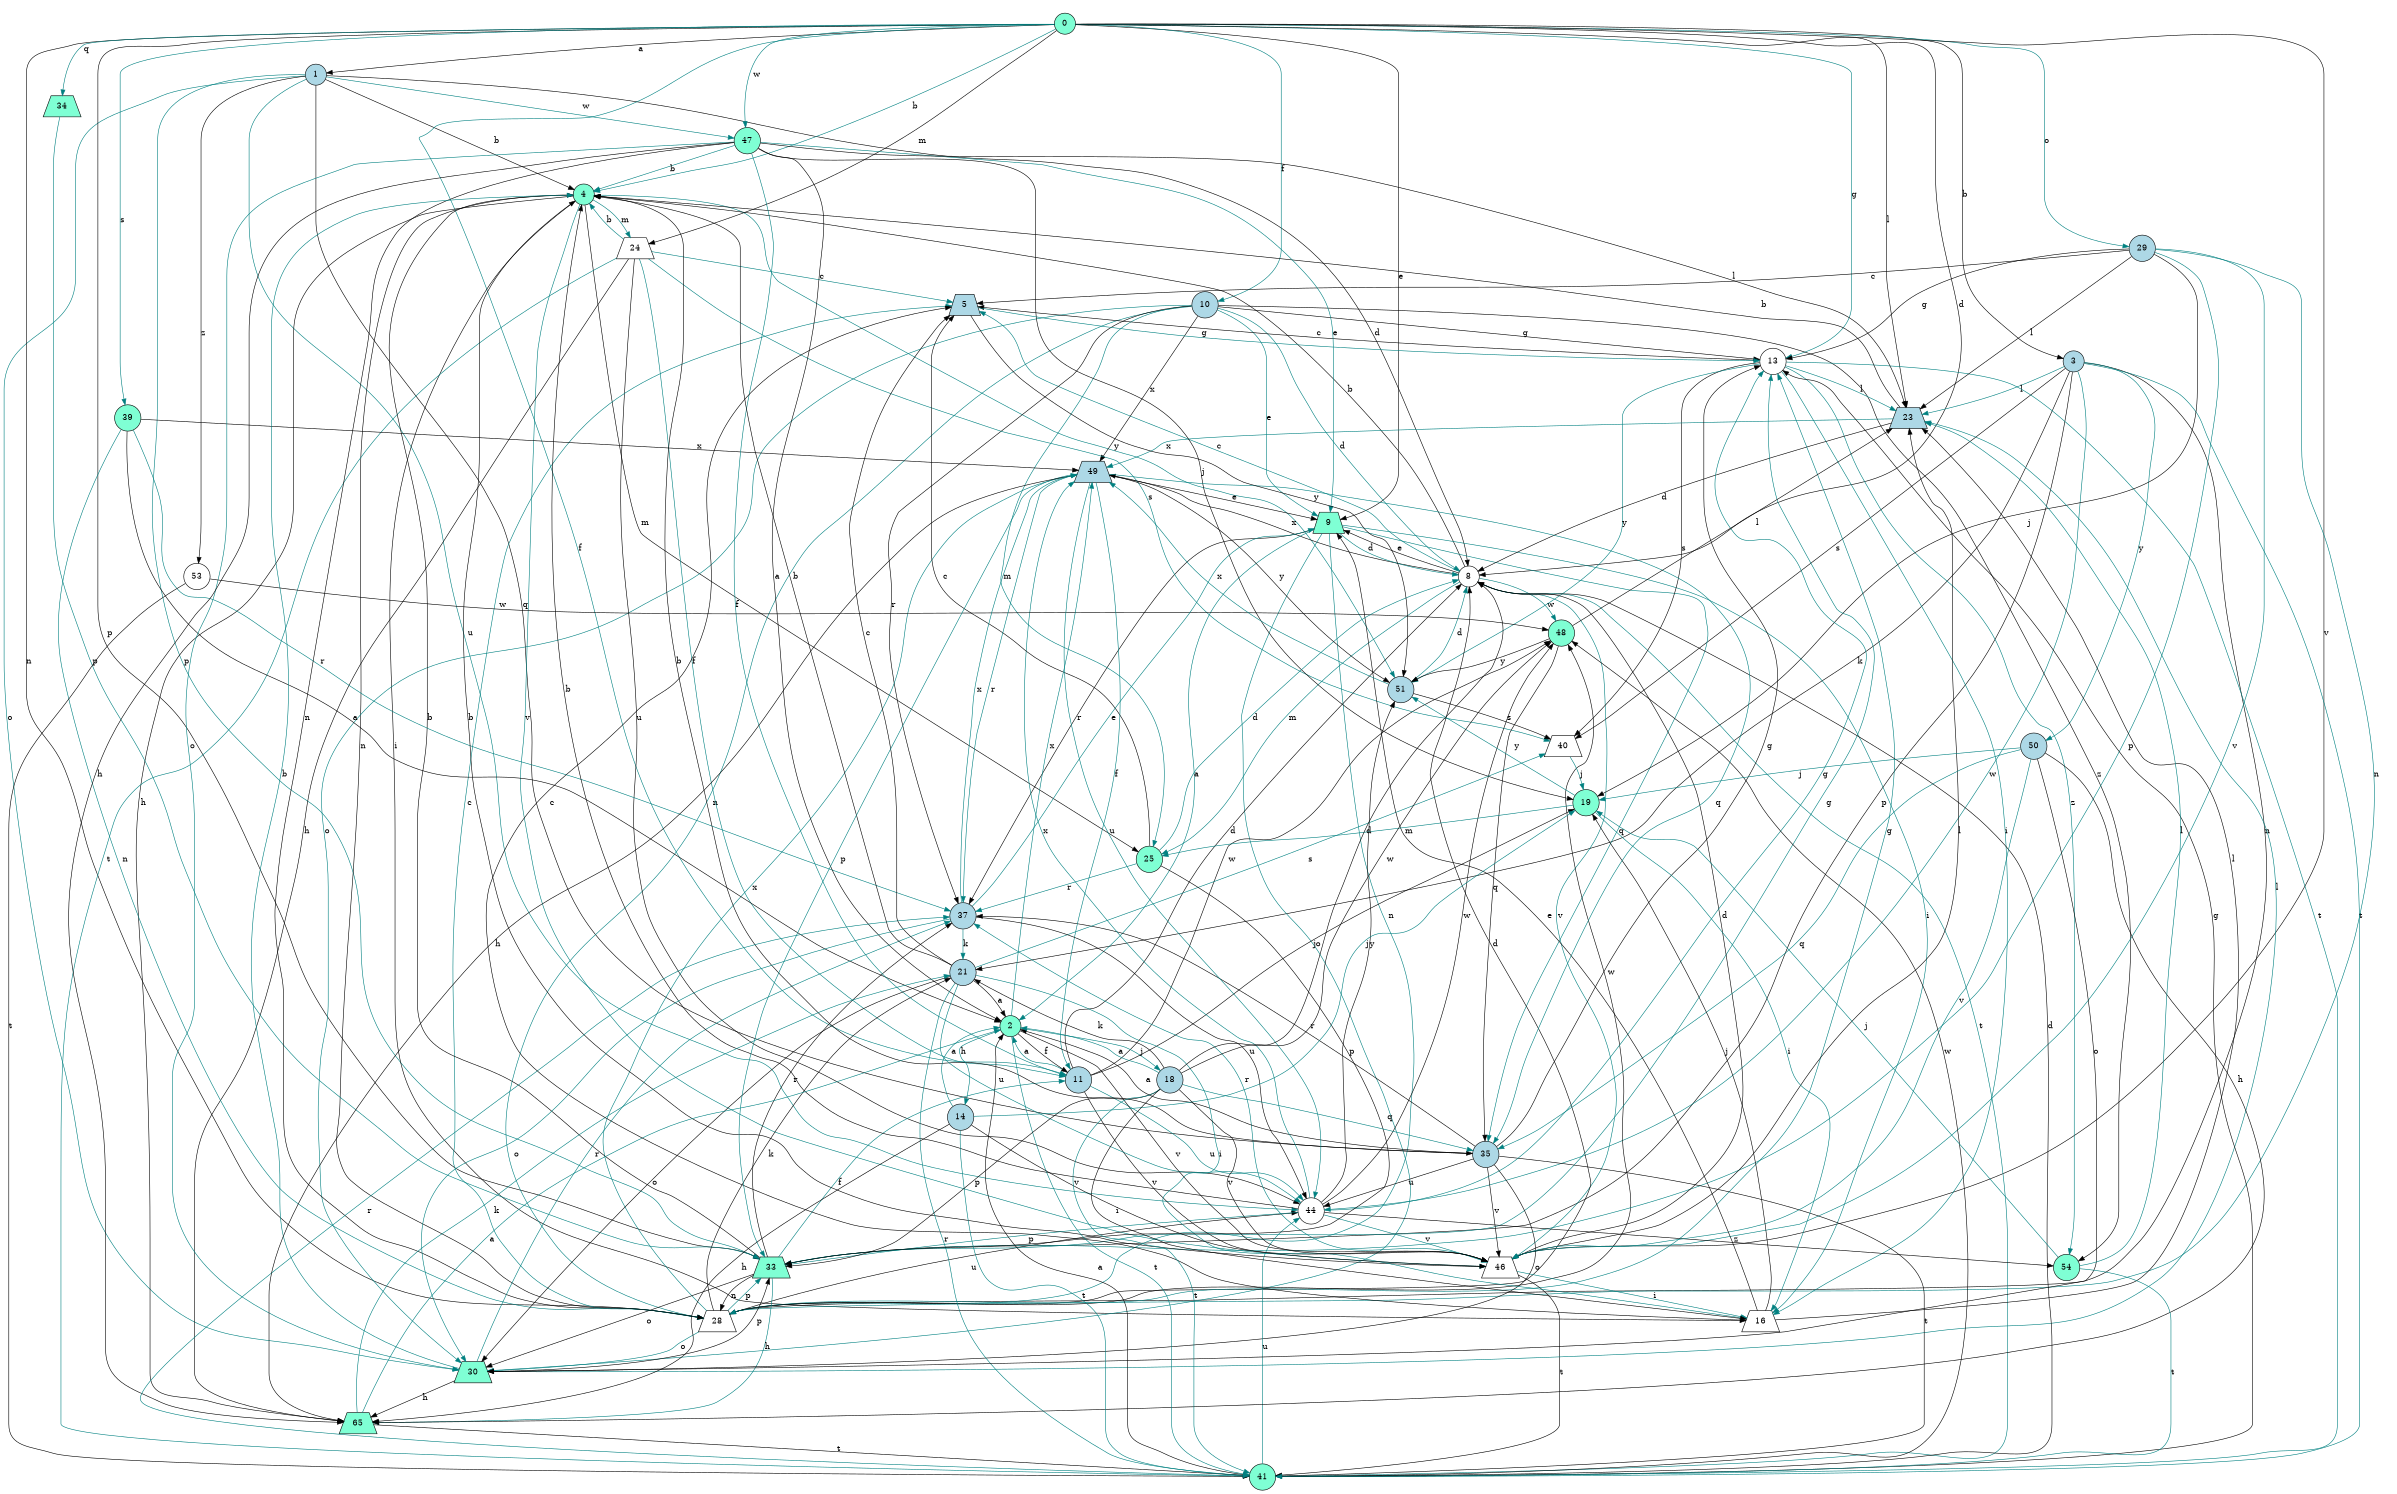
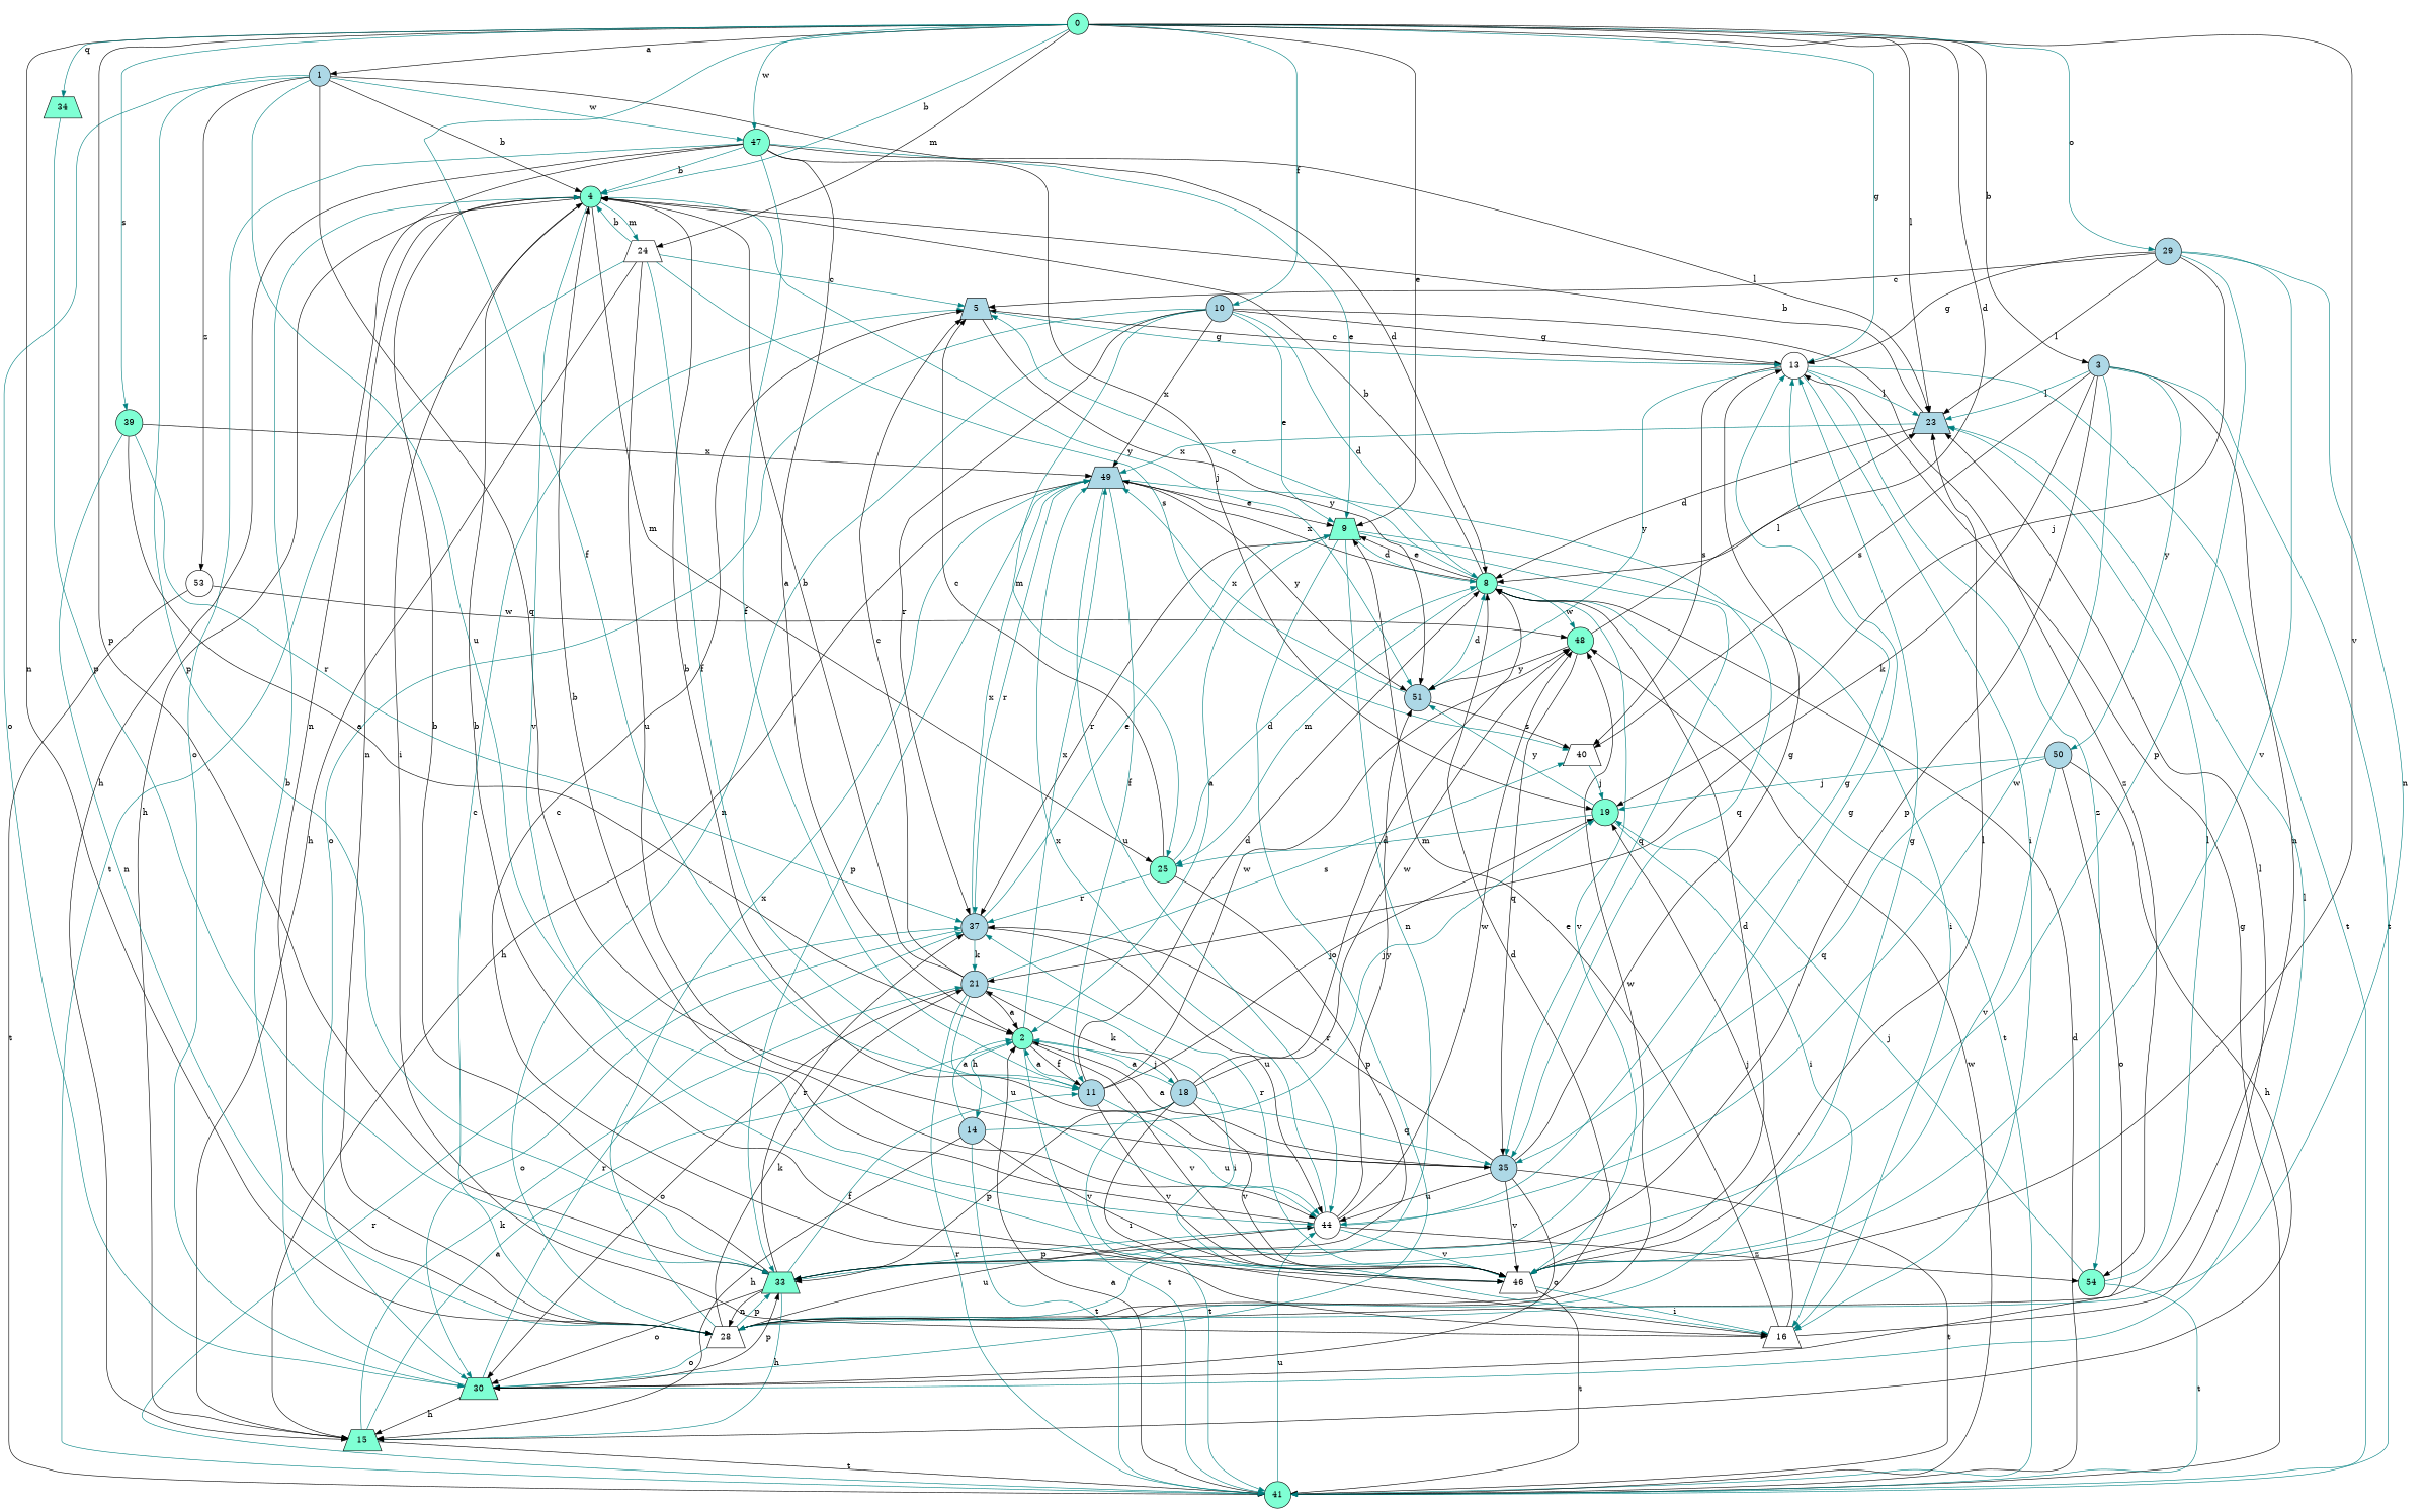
  strict digraph {
    node [fillcolor=aquamarine shape=circle style=filled]
    edge [color=teal]
    1 [fillcolor=lightblue]
    0
    3 [fillcolor=lightblue]
    4
-   8 [fillcolor=white]
+   8
    9 [shape=trapezium]
    10 [fillcolor=lightblue]
    11 [fillcolor=lightblue]
    13 [fillcolor=white]
    23 [fillcolor=lightblue shape=trapezium]
    24 [fillcolor=white shape=trapezium]
    28 [fillcolor=white shape=trapezium]
    29 [fillcolor=lightblue]
    33 [shape=trapezium]
    34 [shape=trapezium]
    39
    46 [fillcolor=white shape=trapezium]
    47
    30 [shape=trapezium]
    35 [fillcolor=lightblue]
    44 [fillcolor=white]
    53 [fillcolor=white]
    41
    21 [fillcolor=lightblue]
    40 [fillcolor=white shape=trapezium]
    50 [fillcolor=lightblue]
-   15 [shape=trapezium label=65]
+   15 [shape=trapezium]
    16 [fillcolor=white shape=trapezium]
    25
    51 [fillcolor=lightblue]
    49 [fillcolor=lightblue shape=trapezium]
    48
    5 [fillcolor=lightblue shape=trapezium]
    2
    37 [fillcolor=lightblue]
    54
    19
    14 [fillcolor=lightblue]
    18 [fillcolor=lightblue]
    1 -> 4 [color=black label=b]
    1 -> 8 [color=black label=d]
    1 -> 33 [label=p]
    1 -> 47 [label=w]
    1 -> 30 [label=o]
    1 -> 35 [color=black label=q]
    1 -> 44 [label=u]
    1 -> 53 [color=black label=z]
    0 -> 1 [color=black label=a]
    0 -> 3 [color=black label=b]
    0 -> 4 [label=b]
    0 -> 8 [color=black label=d]
    0 -> 9 [color=black label=e]
    0 -> 10 [label=f]
    0 -> 11 [label=f]
    0 -> 13 [label=g]
    0 -> 23 [color=black label=l]
    0 -> 24 [color=black label=m]
    0 -> 28 [color=black label=n]
    0 -> 29 [label=o]
    0 -> 33 [color=black label=p]
    0 -> 34 [label=q]
    0 -> 39 [label=s]
    0 -> 46 [color=black label=v]
    0 -> 47 [label=w]
    3 -> 23 [label=l]
    3 -> 28 [color=black label=n]
    3 -> 33 [color=black label=p]
    3 -> 44 [label=w]
    3 -> 41 [label=t]
    3 -> 21 [color=black label=k]
    3 -> 40 [color=black label=s]
    3 -> 50 [label=y]
    4 -> 24 [label=m]
    4 -> 28 [color=black label=n]
    4 -> 46 [label=v]
    4 -> 15 [color=black label=h]
    4 -> 16 [color=black label=i]
    4 -> 25 [color=black label=m]
    4 -> 51 [label=y]
    8 -> 4 [color=black label=b]
    8 -> 9 [color=black label=e]
    8 -> 46 [label=v]
    8 -> 41 [label=t]
    8 -> 25 [label=m]
    8 -> 49 [color=black label=x]
    8 -> 48 [label=w]
    8 -> 5 [label=c]
    9 -> 8 [label=d]
    9 -> 28 [label=n]
    9 -> 30 [label=o]
    9 -> 35 [label=q]
    9 -> 16 [label=i]
    9 -> 2 [label=a]
    9 -> 37 [color=black label=r]
    10 -> 8 [label=d]
    10 -> 9 [label=e]
    10 -> 13 [color=black label=g]
    10 -> 28 [label=n]
    10 -> 30 [label=o]
    10 -> 25 [label=m]
    10 -> 49 [color=black label=x]
    10 -> 37 [color=black label=r]
    10 -> 54 [color=black label=z]
    11 -> 8 [color=black label=d]
    11 -> 46 [color=black label=v]
    11 -> 44 [label=u]
    11 -> 48 [color=black label=w]
    11 -> 2 [label=a]
    11 -> 19 [color=black label=j]
    13 -> 23 [label=l]
    13 -> 41 [label=t]
    13 -> 40 [color=black label=s]
    13 -> 16 [label=i]
    13 -> 51 [label=y]
    13 -> 5 [color=black label=c]
    13 -> 54 [label=z]
    23 -> 4 [color=black label=b]
    23 -> 8 [color=black label=d]
    23 -> 49 [label=x]
    24 -> 4 [label=b]
    24 -> 11 [label=f]
    24 -> 44 [color=black label=u]
    24 -> 41 [label=t]
    24 -> 40 [label=s]
    24 -> 15 [color=black label=h]
    24 -> 5 [label=c]
    28 -> 8 [color=black label=d]
    28 -> 13 [label=g]
    28 -> 33 [label=p]
    28 -> 30 [label=o]
    28 -> 44 [color=black label=u]
    28 -> 21 [color=black label=k]
    28 -> 49 [label=x]
    28 -> 48 [color=black label=w]
    28 -> 5 [label=c]
    29 -> 13 [color=black label=g]
    29 -> 23 [color=black label=l]
    29 -> 28 [label=n]
    29 -> 33 [label=p]
    29 -> 46 [label=v]
    29 -> 5 [color=black label=c]
    29 -> 19 [color=black label=j]
    33 -> 4 [color=black label=b]
    33 -> 11 [label=f]
    33 -> 13 [label=g]
    33 -> 28 [color=black label=n]
    33 -> 30 [color=black label=o]
    33 -> 15 [label=h]
    33 -> 37 [color=black label=r]
    34 -> 33 [label=p]
    39 -> 28 [label=n]
    39 -> 49 [color=black label=x]
    39 -> 2 [color=black label=a]
    39 -> 37 [label=r]
    46 -> 4 [color=black label=b]
    46 -> 8 [color=black label=d]
    46 -> 23 [color=black label=l]
    46 -> 41 [color=black label=t]
    46 -> 16 [label=i]
    46 -> 37 [label=r]
    47 -> 4 [label=b]
    47 -> 9 [label=e]
    47 -> 11 [label=f]
    47 -> 23 [color=black label=l]
    47 -> 28 [color=black label=n]
    47 -> 30 [label=o]
    47 -> 15 [color=black label=h]
    47 -> 2 [color=black label=a]
    47 -> 19 [color=black label=j]
    30 -> 4 [label=b]
    30 -> 23 [label=l]
    30 -> 33 [color=black label=p]
    30 -> 15 [color=black label=h]
    30 -> 37 [label=r]
    35 -> 4 [color=black label=b]
    35 -> 13 [color=black label=g]
    35 -> 46 [color=black label=v]
    35 -> 30 [color=black label=o]
    35 -> 44 [color=black label=u]
    35 -> 41 [color=black label=t]
    35 -> 2 [color=black label=a]
    35 -> 37 [color=black label=r]
    44 -> 4 [color=black label=b]
    44 -> 13 [label=g]
    44 -> 33 [label=p]
    44 -> 46 [label=v]
    44 -> 51 [color=black label=y]
    44 -> 49 [label=x]
    44 -> 48 [color=black label=w]
    44 -> 54 [color=black label=z]
    53 -> 41 [color=black label=t]
    53 -> 48 [color=black label=w]
    41 -> 8 [color=black label=d]
    41 -> 13 [color=black label=g]
    41 -> 44 [label=u]
    41 -> 48 [color=black label=w]
    41 -> 2 [color=black label=a]
    41 -> 37 [label=r]
    21 -> 4 [color=black label=b]
    21 -> 30 [color=black label=o]
    21 -> 44 [label=u]
    21 -> 41 [label=r]
    21 -> 40 [label=s]
    21 -> 16 [label=i]
    21 -> 5 [color=black label=c]
    21 -> 2 [color=black label=a]
    40 -> 19 [label=j]
    50 -> 46 [label=v]
    50 -> 30 [color=black label=o]
    50 -> 35 [label=q]
    50 -> 15 [color=black label=h]
    50 -> 19 [label=j]
    15 -> 41 [color=black label=t]
    15 -> 21 [label=k]
    15 -> 2 [label=a]
    16 -> 9 [color=black label=e]
    16 -> 23 [color=black label=l]
    16 -> 5 [color=black label=c]
    16 -> 19 [color=black label=j]
    25 -> 8 [label=d]
    25 -> 33 [color=black label=p]
    25 -> 5 [color=black label=c]
    25 -> 37 [label=r]
    51 -> 8 [label=d]
    51 -> 40 [color=black label=s]
    51 -> 49 [label=x]
    49 -> 9 [color=black label=e]
    49 -> 11 [label=f]
    49 -> 33 [label=p]
    49 -> 35 [label=q]
    49 -> 44 [label=u]
    49 -> 15 [color=black label=h]
    49 -> 51 [color=black label=y]
    49 -> 37 [label=r]
    48 -> 23 [color=black label=l]
    48 -> 35 [color=black label=q]
    48 -> 51 [color=black label=y]
    5 -> 13 [label=g]
    5 -> 51 [color=black label=y]
    2 -> 11 [color=black label=f]
    2 -> 46 [color=black label=v]
    2 -> 41 [label=t]
    2 -> 49 [label=x]
    2 -> 14 [label=h]
    2 -> 18 [label=j]
    37 -> 9 [label=e]
    37 -> 30 [label=o]
    37 -> 44 [color=black label=u]
    37 -> 21 [label=k]
    37 -> 49 [label=x]
    54 -> 23 [label=l]
    54 -> 41 [label=t]
    54 -> 19 [label=j]
    19 -> 16 [label=i]
    19 -> 25 [label=m]
    19 -> 51 [label=y]
    14 -> 46 [color=black label=v]
    14 -> 41 [label=t]
    14 -> 15 [color=black label=h]
    14 -> 2 [label=a]
    14 -> 19 [label=j]
    18 -> 8 [color=black label=d]
    18 -> 33 [color=black label=p]
    18 -> 46 [color=black label=v]
    18 -> 35 [label=q]
    18 -> 41 [label=t]
    18 -> 21 [color=black label=k]
    18 -> 16 [color=black label=i]
    18 -> 48 [color=black label=w]
    18 -> 2 [label=a]
  }
